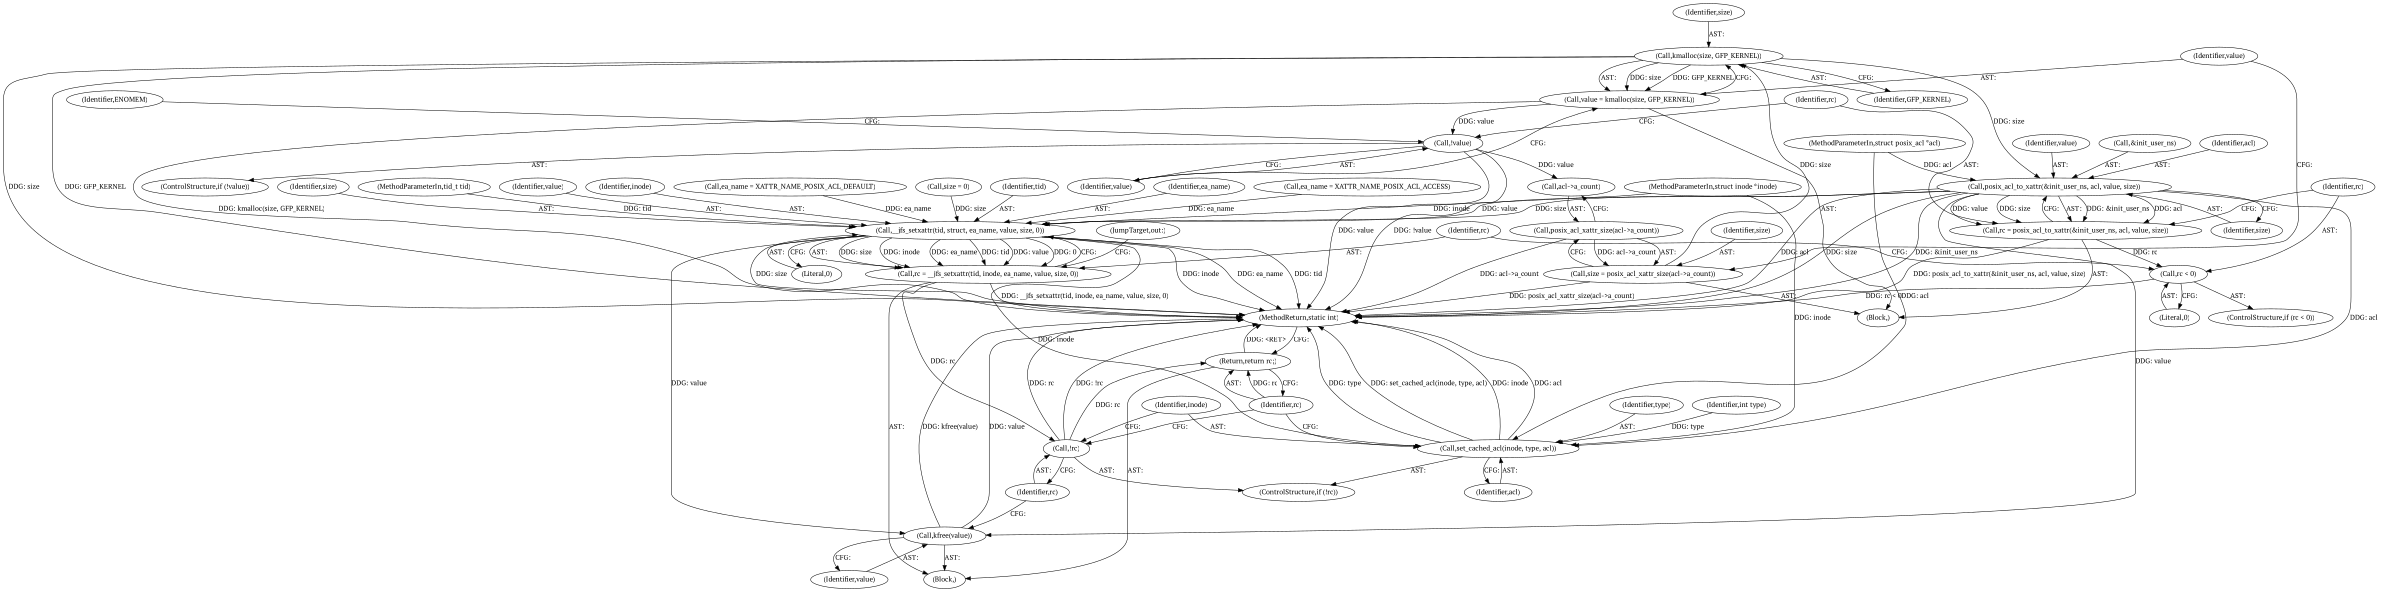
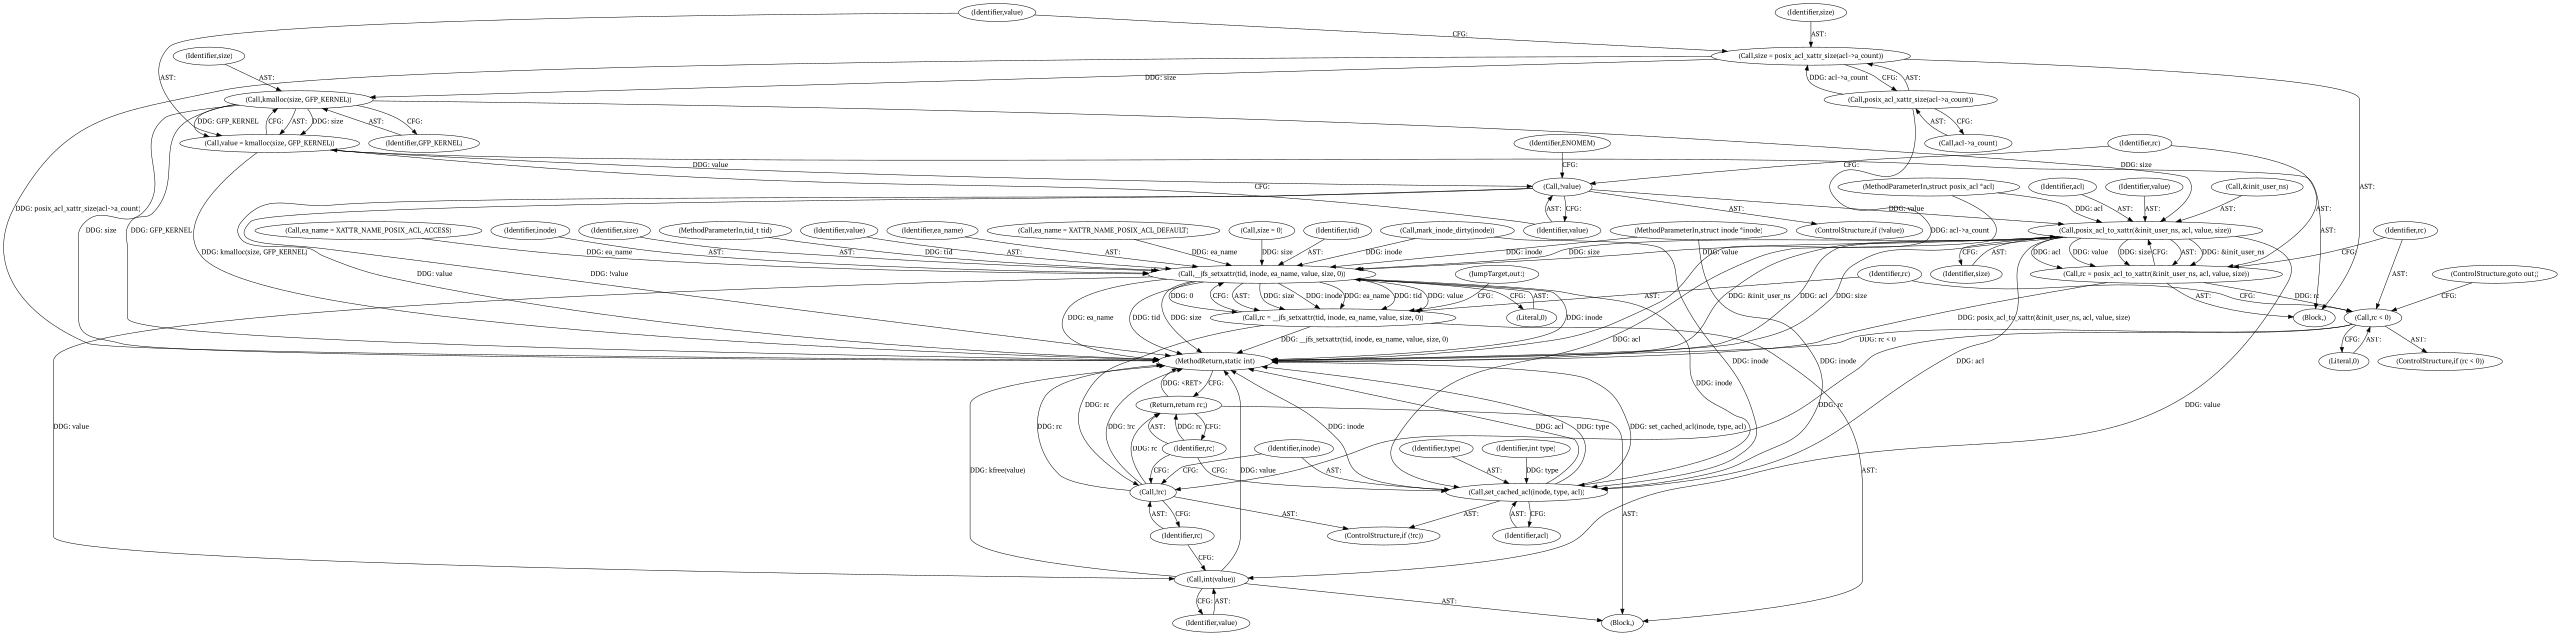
  digraph {
    fontname="PT Serif"
    node [fontname="PT Serif"]
    edge [fontname="PT Serif"]
    n1 [label="(Call,kmalloc(size, GFP_KERNEL))"]
    n2 [label="(Call,value = kmalloc(size, GFP_KERNEL))"]
    n3 [label="(Call,posix_acl_to_xattr(&init_user_ns, acl, value, size))"]
    n4 [label="(MethodReturn,static int)"]
    n5 [label="(Identifier,GFP_KERNEL)"]
    n6 [label="(Block,)"]
    n7 [label="(Call,!value)"]
    n8 [label="(Call,rc = posix_acl_to_xattr(&init_user_ns, acl, value, size))"]
-   n9 [label="(Call,__jfs_setxattr(tid, struct, ea_name, value, size, 0))"]
-   n10 [label="(Call,kfree(value))"]
+   n9 [label="(Call,__jfs_setxattr(tid, inode, ea_name, value, size, 0))"]
+   n10 [label="(Call,int(value))"]
    n11 [label="(Call,set_cached_acl(inode, type, acl))"]
    n12 [label="(Identifier,size)"]
    n13 [label="(Return,return rc;)"]
    n14 [label="(Call,size = posix_acl_xattr_size(acl->a_count))"]
    n15 [label="(Call,posix_acl_xattr_size(acl->a_count))"]
    n16 [label="(Call,acl->a_count)"]
    n17 [label="(Identifier,value)"]
    n18 [label="(ControlStructure,if (!value))"]
    n19 [label="(Call,rc < 0)"]
    n20 [label="(Call,rc = __jfs_setxattr(tid, inode, ea_name, value, size, 0))"]
    n21 [label="(Literal,0)"]
    n22 [label="(Block,)"]
    n23 [label="(Identifier,value)"]
    n24 [label="(ControlStructure,if (!rc))"]
    n25 [label="(Identifier,acl)"]
    n26 [label="(Call,!rc)"]
    n27 [label="(Literal,0)"]
    n28 [label="(ControlStructure,if (rc < 0))"]
    n29 [label="(Identifier,rc)"]
    n30 [label="(Identifier,rc)"]
    n31 [label="(Identifier,size)"]
    n32 [label="(Identifier,inode)"]
    n33 [label="(Identifier,ea_name)"]
    n34 [label="(Identifier,acl)"]
    n35 [label="(Identifier,rc)"]
    n36 [label="(Call,ea_name = XATTR_NAME_POSIX_ACL_ACCESS)"]
    n37 [label="(Identifier,rc)"]
+   n38 [label="(Call,mark_inode_dirty(inode))"]
    n39 [label="(Identifier,value)"]
    n40 [label="(Identifier,size)"]
    n41 [label="(Identifier,rc)"]
    n42 [label="(Identifier,type)"]
+   n43 [label="(ControlStructure,goto out;)"]
    n44 [label="(Identifier,ENOMEM)"]
    n45 [label="(Identifier,int type)"]
    n46 [label="(MethodParameterIn,tid_t tid)"]
    n47 [label="(Identifier,inode)"]
    n48 [label="(Identifier,value)"]
    n49 [label="(Call,&init_user_ns)"]
    n50 [label="(MethodParameterIn,struct inode *inode)"]
    n51 [label="(Call,ea_name = XATTR_NAME_POSIX_ACL_DEFAULT)"]
    n52 [label="(Call,size = 0)"]
    n53 [label="(Identifier,tid)"]
    n54 [label="(Identifier,value)"]
    n55 [label="(MethodParameterIn,struct posix_acl *acl)"]
    n56 [label="(JumpTarget,out:)"]
    n57 [label="(Identifier,size)"]
    n1 -> n2 [label="AST: "]
    n1 -> n2 [label="DDG: size"]
    n1 -> n2 [label="DDG: GFP_KERNEL"]
    n1 -> n3 [label="DDG: size"]
    n1 -> n4 [label="DDG: size"]
    n1 -> n4 [label="DDG: GFP_KERNEL"]
    n1 -> n5 [label="CFG: "]
    n2 -> n1 [label="CFG: "]
    n2 -> n4 [label="DDG: kmalloc(size, GFP_KERNEL)"]
    n2 -> n6 [label="AST: "]
    n2 -> n7 [label="DDG: value"]
    n3 -> n4 [label="DDG: acl"]
    n3 -> n4 [label="DDG: size"]
    n3 -> n4 [label="DDG: &init_user_ns"]
    n3 -> n8 [label="AST: "]
    n3 -> n8 [label="DDG: &init_user_ns"]
    n3 -> n8 [label="DDG: acl"]
    n3 -> n8 [label="DDG: value"]
    n3 -> n8 [label="DDG: size"]
    n3 -> n9 [label="DDG: value"]
    n3 -> n9 [label="DDG: size"]
    n3 -> n10 [label="DDG: value"]
    n3 -> n11 [label="DDG: acl"]
    n3 -> n12 [label="CFG: "]
    n4 -> n13 [label="CFG: "]
    n5 -> n1 [label="AST: "]
-   n7 -> n16 [label="DDG: value"]
+   n7 -> n3 [label="DDG: value"]
    n7 -> n4 [label="DDG: !value"]
    n7 -> n4 [label="DDG: value"]
    n7 -> n17 [label="CFG: "]
    n7 -> n18 [label="AST: "]
    n8 -> n3 [label="CFG: "]
    n8 -> n4 [label="DDG: posix_acl_to_xattr(&init_user_ns, acl, value, size)"]
    n8 -> n6 [label="AST: "]
    n8 -> n19 [label="DDG: rc"]
    n9 -> n4 [label="DDG: size"]
    n9 -> n4 [label="DDG: inode"]
    n9 -> n4 [label="DDG: ea_name"]
    n9 -> n4 [label="DDG: tid"]
    n9 -> n10 [label="DDG: value"]
    n9 -> n11 [label="DDG: inode"]
    n9 -> n20 [label="AST: "]
    n9 -> n20 [label="DDG: size"]
    n9 -> n20 [label="DDG: inode"]
    n9 -> n20 [label="DDG: ea_name"]
    n9 -> n20 [label="DDG: tid"]
    n9 -> n20 [label="DDG: value"]
    n9 -> n20 [label="DDG: 0"]
    n9 -> n21 [label="CFG: "]
    n10 -> n4 [label="DDG: kfree(value)"]
    n10 -> n4 [label="DDG: value"]
    n10 -> n22 [label="AST: "]
    n10 -> n23 [label="CFG: "]
    n11 -> n4 [label="DDG: set_cached_acl(inode, type, acl)"]
    n11 -> n4 [label="DDG: inode"]
    n11 -> n4 [label="DDG: acl"]
    n11 -> n4 [label="DDG: type"]
    n11 -> n24 [label="AST: "]
    n11 -> n25 [label="CFG: "]
    n12 -> n3 [label="AST: "]
    n13 -> n4 [label="DDG: <RET>"]
    n13 -> n22 [label="AST: "]
    n13 -> n30 [label="CFG: "]
    n14 -> n1 [label="DDG: size"]
    n14 -> n4 [label="DDG: posix_acl_xattr_size(acl->a_count)"]
    n14 -> n6 [label="AST: "]
    n14 -> n15 [label="CFG: "]
    n15 -> n4 [label="DDG: acl->a_count"]
    n15 -> n14 [label="AST: "]
    n15 -> n14 [label="DDG: acl->a_count"]
    n15 -> n16 [label="CFG: "]
    n16 -> n15 [label="AST: "]
    n17 -> n2 [label="CFG: "]
    n17 -> n7 [label="AST: "]
    n19 -> n4 [label="DDG: rc < 0"]
+   n19 -> n26 [label="DDG: rc"]
    n19 -> n27 [label="CFG: "]
    n19 -> n28 [label="AST: "]
    n20 -> n4 [label="DDG: __jfs_setxattr(tid, inode, ea_name, value, size, 0)"]
    n20 -> n9 [label="CFG: "]
    n20 -> n22 [label="AST: "]
    n20 -> n26 [label="DDG: rc"]
    n21 -> n9 [label="AST: "]
    n23 -> n10 [label="AST: "]
    n25 -> n11 [label="AST: "]
    n26 -> n4 [label="DDG: rc"]
    n26 -> n4 [label="DDG: !rc"]
    n26 -> n13 [label="DDG: rc"]
    n26 -> n24 [label="AST: "]
    n26 -> n29 [label="CFG: "]
    n27 -> n19 [label="AST: "]
    n29 -> n10 [label="CFG: "]
    n29 -> n26 [label="AST: "]
    n30 -> n11 [label="CFG: "]
    n30 -> n13 [label="AST: "]
    n30 -> n13 [label="DDG: rc"]
    n30 -> n26 [label="CFG: "]
    n31 -> n14 [label="AST: "]
    n32 -> n9 [label="AST: "]
    n33 -> n9 [label="AST: "]
    n34 -> n3 [label="AST: "]
    n35 -> n19 [label="CFG: "]
    n35 -> n20 [label="AST: "]
    n36 -> n9 [label="DDG: ea_name"]
    n37 -> n8 [label="CFG: "]
    n37 -> n19 [label="AST: "]
+   n38 -> n9 [label="DDG: inode"]
+   n38 -> n11 [label="DDG: inode"]
    n39 -> n3 [label="AST: "]
    n40 -> n9 [label="AST: "]
    n41 -> n7 [label="CFG: "]
    n41 -> n8 [label="AST: "]
    n42 -> n11 [label="AST: "]
+   n43 -> n19 [label="CFG: "]
    n44 -> n7 [label="CFG: "]
    n45 -> n11 [label="DDG: type"]
    n46 -> n9 [label="DDG: tid"]
    n47 -> n11 [label="AST: "]
    n47 -> n26 [label="CFG: "]
    n48 -> n9 [label="AST: "]
    n49 -> n3 [label="AST: "]
    n50 -> n9 [label="DDG: inode"]
    n50 -> n11 [label="DDG: inode"]
    n51 -> n9 [label="DDG: ea_name"]
    n52 -> n9 [label="DDG: size"]
    n53 -> n9 [label="AST: "]
    n54 -> n2 [label="AST: "]
    n54 -> n14 [label="CFG: "]
    n55 -> n3 [label="DDG: acl"]
    n55 -> n11 [label="DDG: acl"]
    n56 -> n20 [label="CFG: "]
    n57 -> n1 [label="AST: "]
  }
